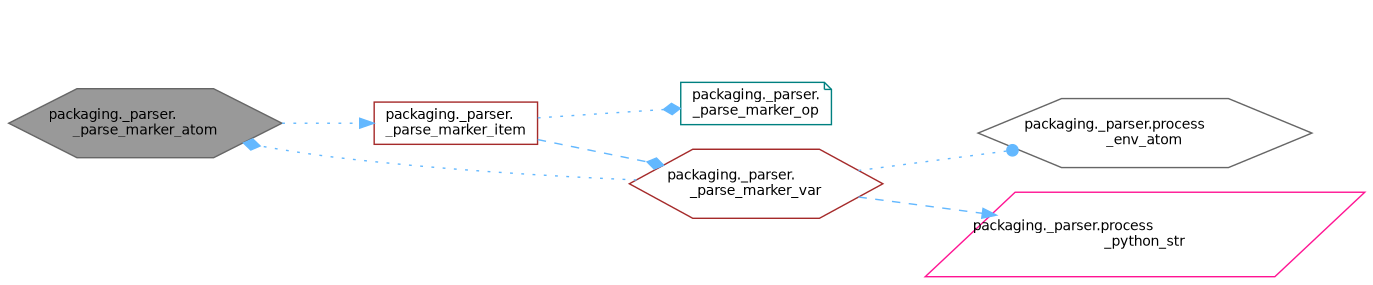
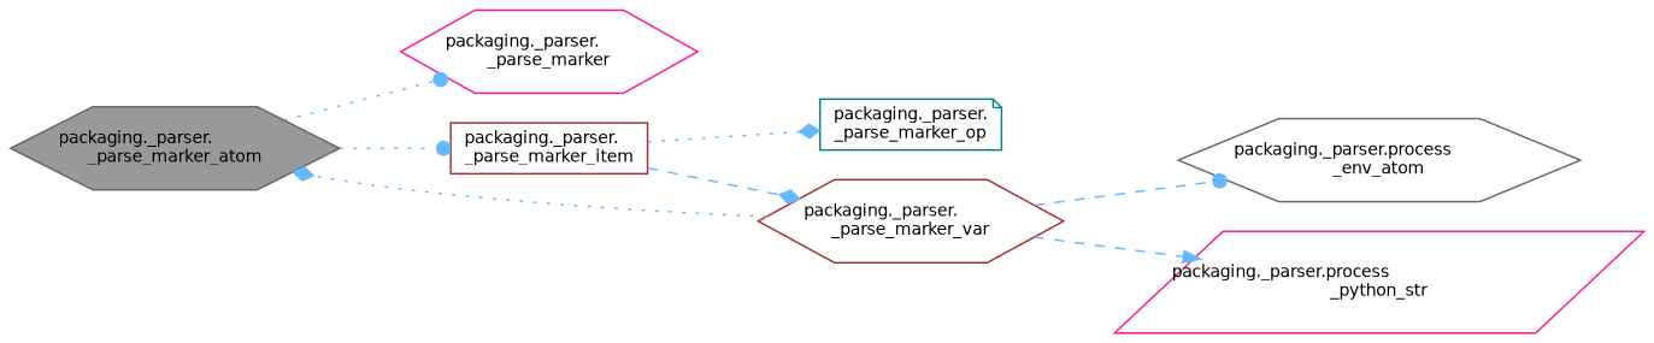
  digraph {
    rankdir=LR
    node [color=gray40 fillcolor=white fontname=Helvetica fontsize=10 shape=hexagon style=filled]
    edge [arrowhead=diamond color=steelblue1 fontname=Helvetica fontsize=10 labelfontname=Helvetica labelfontsize=10 style=dotted]
    n1 [fillcolor=grey60 fontcolor=black height=0.2 label="packaging._parser.\l_parse_marker_atom" width=0.4]
+   n2 [color=deeppink height=0.2 label="packaging._parser.\l_parse_marker" width=0.4]
    n3 [color=brown height=0.2 label="packaging._parser.\l_parse_marker_item" shape=box width=0.4]
    n4 [color=teal height=0.2 label="packaging._parser.\l_parse_marker_op" shape=note width=0.4]
    n5 [color=brown height=0.2 label="packaging._parser.\l_parse_marker_var" width=0.4]
    n6 [height=0.2 label="packaging._parser.process\l_env_atom" width=0.4]
    n7 [color=deeppink height=0.2 label="packaging._parser.process\l_python_str" shape=parallelogram width=0.4]
-   n1 -> n3 [arrowhead=normal]
+   n1 -> n2 [arrowhead=dot]
+   n1 -> n3 [arrowhead=dot]
    n3 -> n4
    n3 -> n5 [style=dashed]
    n5 -> n1
-   n5 -> n6 [arrowhead=dot]
+   n5 -> n6 [arrowhead=dot style=dashed]
    n5 -> n7 [arrowhead=normal style=dashed]
  }
